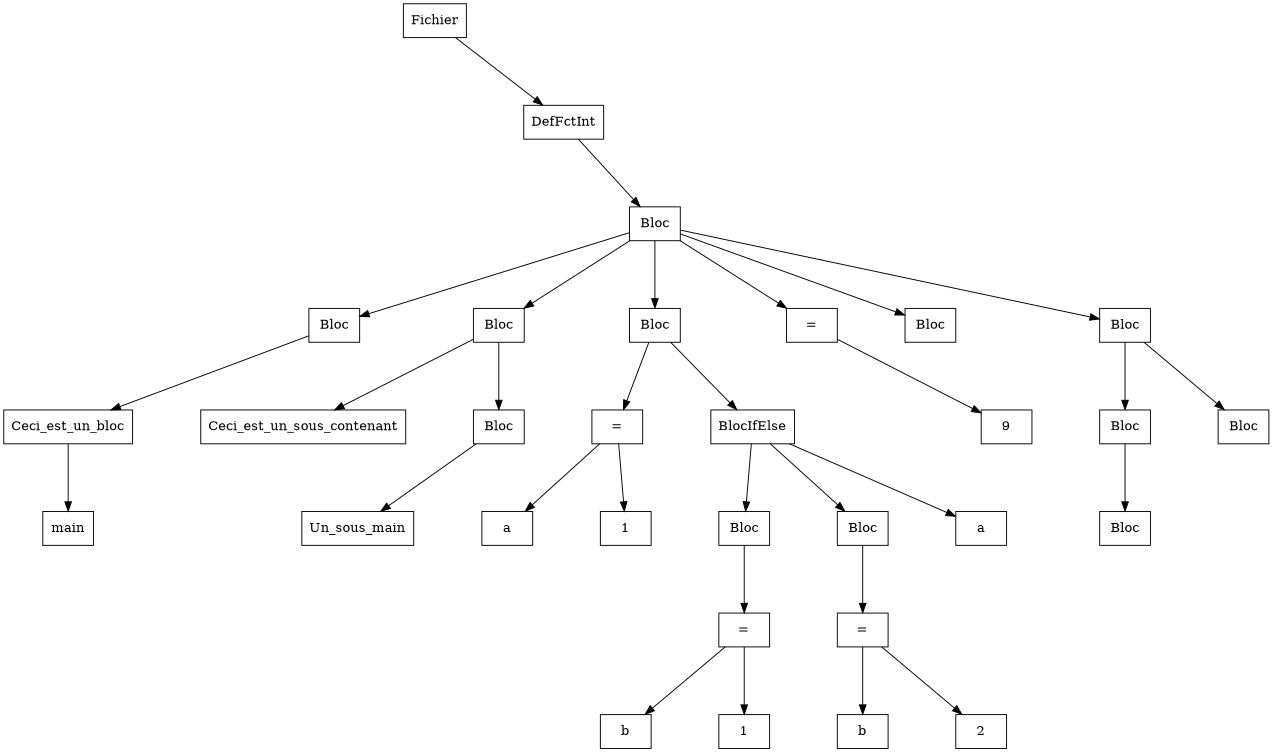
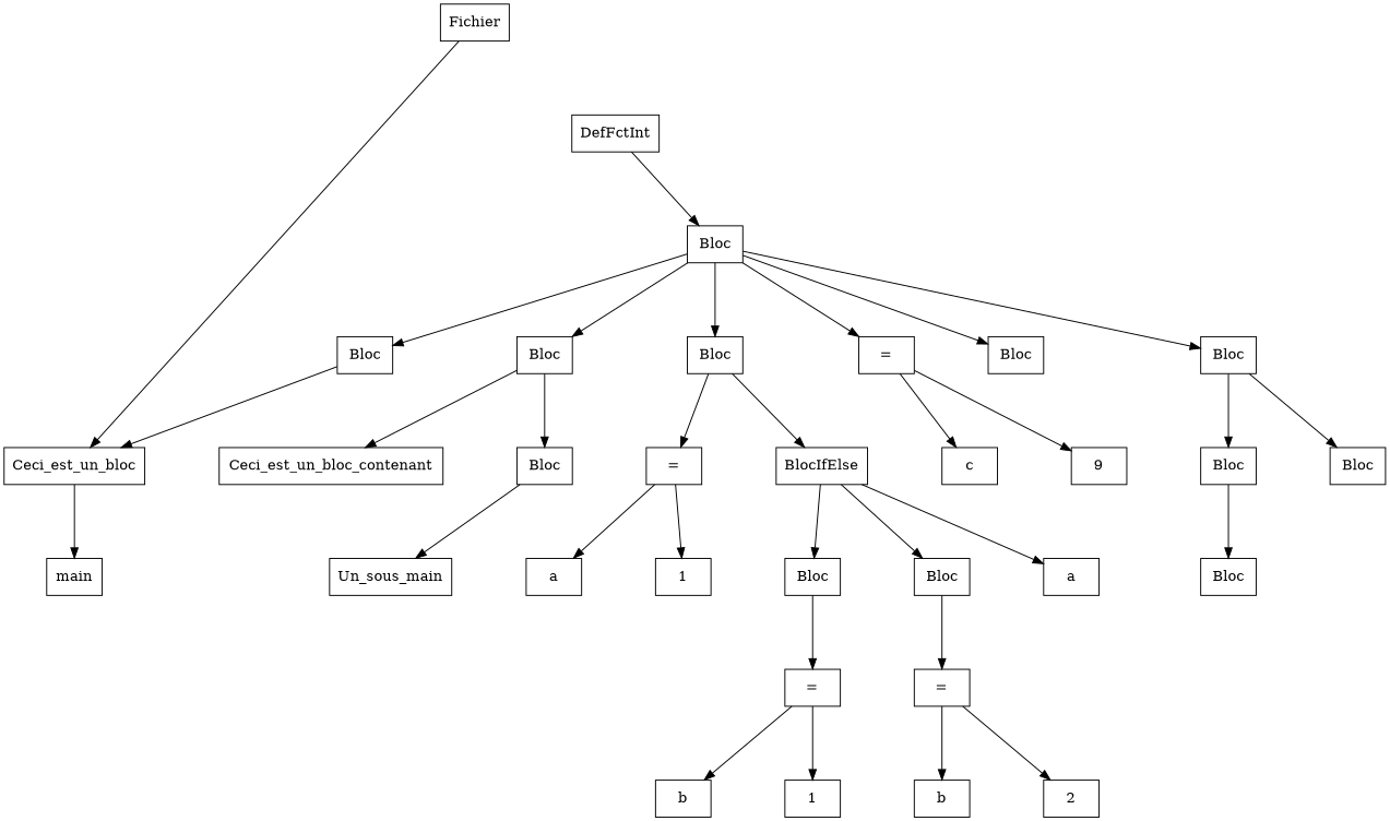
  digraph {
    nodesep=1
    ranksep=1
    node [shape=box]
    n1 [label=Fichier]
    n2 [label=DefFctInt]
    n3 [label=Bloc]
    n4 [label=main]
    n5 [label=Bloc]
    n6 [label=Bloc]
    n7 [label=Bloc]
    n8 [label=Bloc]
    n9 [label=Bloc]
    n10 [label="="]
    n11 [label=Bloc]
    n12 [label=Bloc]
    n13 [label=Ceci_est_un_bloc]
-   n14 [label=Ceci_est_un_sous_contenant]
+   n14 [label=Ceci_est_un_bloc_contenant]
    n15 [label=Bloc]
    n16 [label="="]
    n17 [label=BlocIfElse]
+   n18 [label=c]
    n19 [label=9]
    n20 [label=Bloc]
    n21 [label=Un_sous_main]
    n22 [label=a]
    n23 [label=1]
    n24 [label=a]
    n25 [label=Bloc]
    n26 [label=Bloc]
    n27 [label="="]
    n28 [label="="]
    n29 [label=b]
    n30 [label=1]
    n31 [label=b]
    n32 [label=2]
-   n1 -> n2
+   n1 -> n13
    n2 -> n3
    n3 -> n5
    n3 -> n6
    n3 -> n7
    n3 -> n8
    n3 -> n9
    n3 -> n10
    n6 -> n11
    n6 -> n12
    n7 -> n13
    n8 -> n14
    n8 -> n15
    n9 -> n16
    n9 -> n17
+   n10 -> n18
    n10 -> n19
    n12 -> n20
    n13 -> n4
    n15 -> n21
    n16 -> n22
    n16 -> n23
    n17 -> n24
    n17 -> n25
    n17 -> n26
    n25 -> n27
    n26 -> n28
    n27 -> n29
    n27 -> n30
    n28 -> n31
    n28 -> n32
  }
